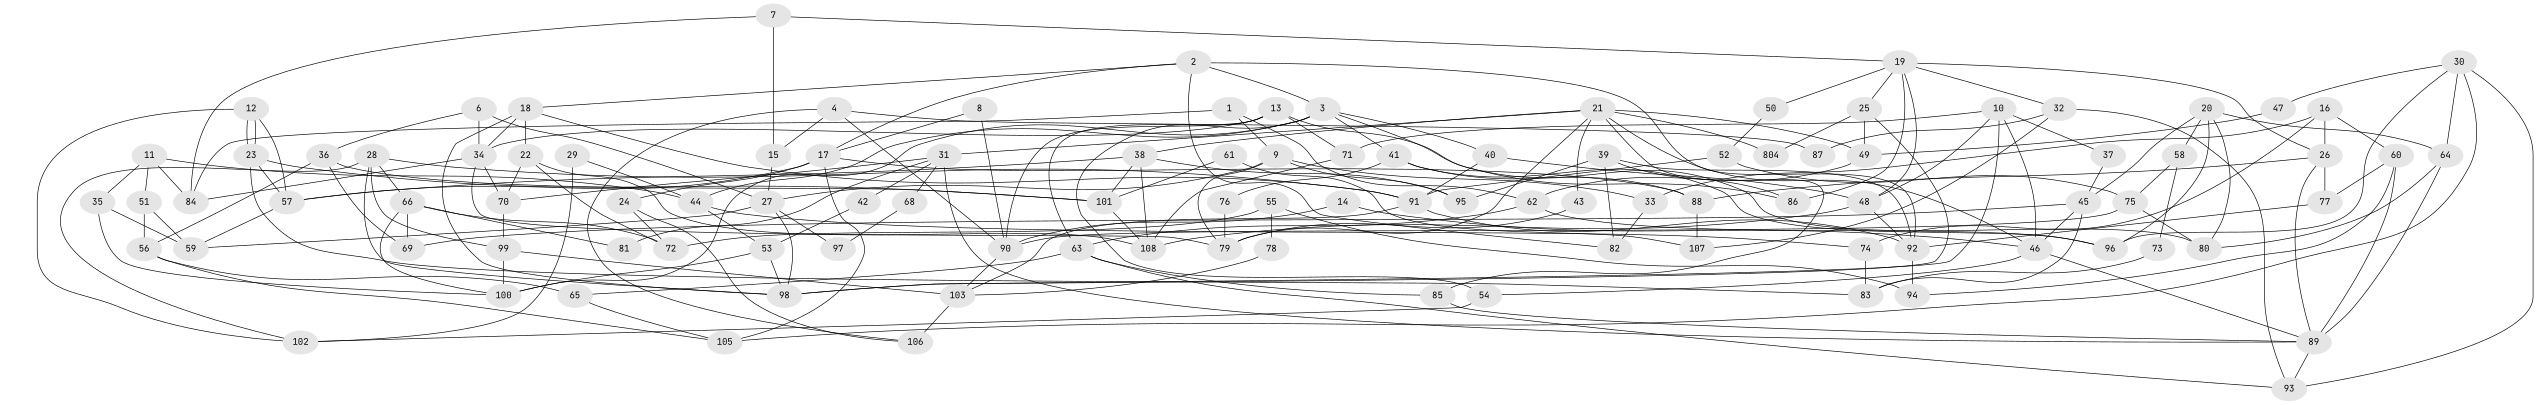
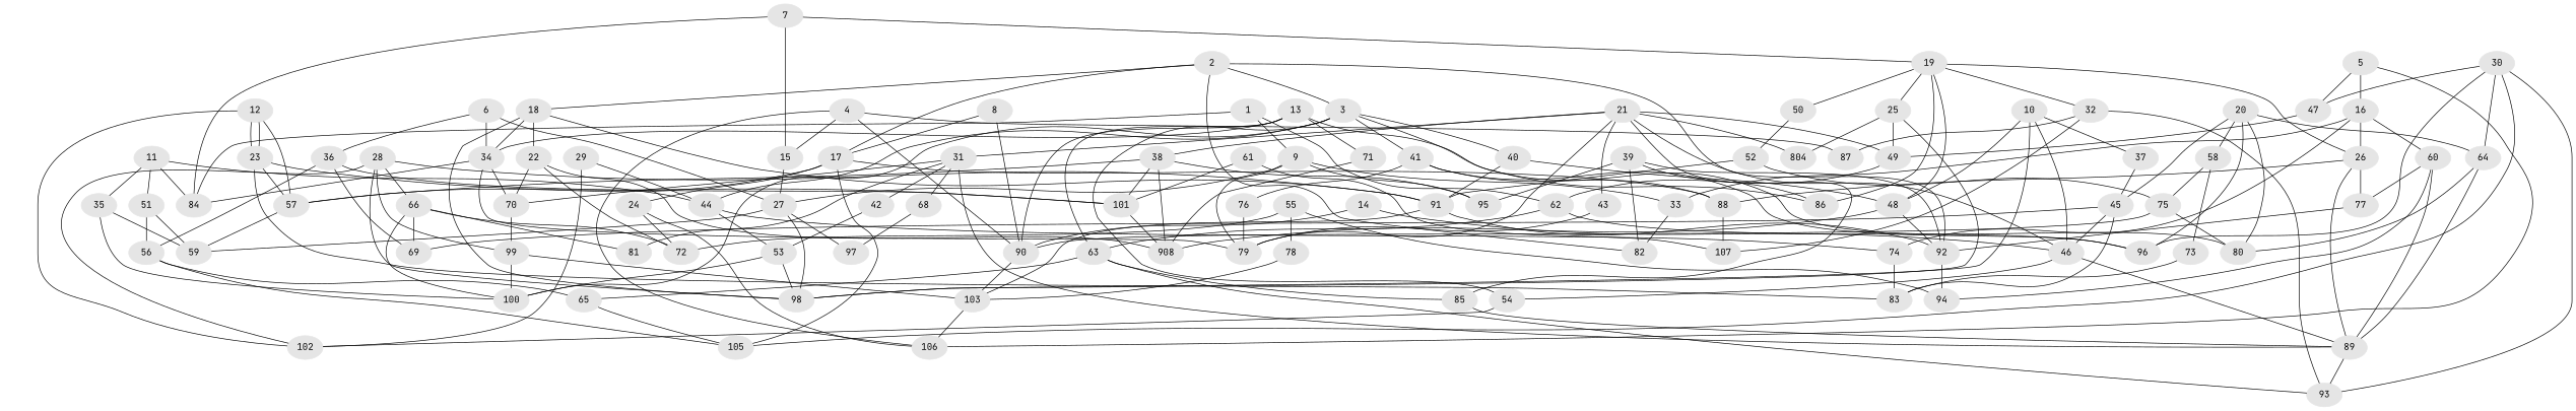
  graph {
    fontname="JetBrains Mono"
    node [color=gray90 fontname="JetBrains Mono" style=filled]
    edge [fontname="JetBrains Mono"]
    1
    9
    62
    84
    27
    33
    79
    95
    63
    96
    2
    3
    17
    18
    82
    92
    40
    41
    44
    54
    80
    100
    57
    24
    88
    105
    34
    98
    22
    91
    94
    48
    76
    74
    53
    102
    4
    15
    87
    90
    106
    103
+   5
    16
    47
    26
    60
    49
    6
    36
    59
    97
    70
    101
    56
    69
    7
    19
    86
    25
    32
    50
    8
    10
    37
    46
    71
    45
    89
-   108
+   108 [label=908]
    11
    35
    51
    12
    23
    83
    13
    85
    93
    65
    14
    77
    72
    107
    n85 [label=804]
    52
    20
    58
    64
    75
    73
    21
    31
    38
    43
    42
    68
    81
    99
    28
    66
    29
    30
    39
    55
    78
    61
    1 -- 9
    1 -- 62
    1 -- 84
    9 -- 27
    9 -- 33
    9 -- 79
    9 -- 95
    62 -- 63
    62 -- 96
    27 -- 98
    27 -- 59
    27 -- 97
    33 -- 82
    63 -- 85
    63 -- 93
    63 -- 65
    2 -- 3
    2 -- 17
    2 -- 18
    2 -- 82
    2 -- 92
    3 -- 40
    3 -- 41
    3 -- 44
    3 -- 54
    3 -- 80
    3 -- 100
    17 -- 57
    17 -- 24
    17 -- 88
    17 -- 105
    18 -- 34
    18 -- 98
    18 -- 22
    18 -- 91
    92 -- 94
    40 -- 91
    40 -- 48
    41 -- 96
    41 -- 88
    41 -- 76
    44 -- 74
    44 -- 53
    54 -- 102
    57 -- 59
    24 -- 106
    24 -- 72
    88 -- 107
    34 -- 84
    34 -- 79
    34 -- 70
    22 -- 70
    22 -- 108
    22 -- 72
    91 -- 92
    91 -- 103
    48 -- 92
    48 -- 108
    76 -- 79
    74 -- 83
    53 -- 100
    53 -- 98
    4 -- 15
    4 -- 87
    4 -- 90
    4 -- 106
    15 -- 27
    90 -- 103
    103 -- 106
+   5 -- 106
+   5 -- 16
+   5 -- 47
    16 -- 33
    16 -- 74
    16 -- 26
    16 -- 60
    47 -- 49
    26 -- 88
    26 -- 89
    26 -- 77
    60 -- 94
    60 -- 89
    60 -- 77
    49 -- 62
    6 -- 27
    6 -- 34
    6 -- 36
    36 -- 101
    36 -- 56
    36 -- 69
    70 -- 99
    101 -- 108
    56 -- 105
    56 -- 65
    7 -- 84
    7 -- 15
    7 -- 19
    19 -- 48
    19 -- 26
    19 -- 86
    19 -- 25
    19 -- 32
    19 -- 50
    25 -- 98
    25 -- 49
    25 -- n85
    32 -- 87
    32 -- 93
    32 -- 107
    50 -- 52
    8 -- 17
    8 -- 90
    10 -- 98
    10 -- 48
    10 -- 37
    10 -- 46
-   10 -- 71
    37 -- 45
    46 -- 54
    46 -- 89
    71 -- 108
    45 -- 69
    45 -- 46
    45 -- 83
    89 -- 93
    11 -- 84
    11 -- 44
    11 -- 35
    11 -- 51
    35 -- 100
    35 -- 59
    51 -- 59
    51 -- 56
    12 -- 57
    12 -- 102
    12 -- 23
    12 -- 23
    23 -- 57
    23 -- 101
    23 -- 83
    13 -- 63
    13 -- 34
    13 -- 90
    13 -- 86
    13 -- 71
    85 -- 89
    65 -- 105
    14 -- 90
    14 -- 46
    77 -- 92
    52 -- 91
    52 -- 75
    20 -- 96
    20 -- 80
    20 -- 45
    20 -- 58
    20 -- 64
    58 -- 75
    58 -- 73
    64 -- 80
    64 -- 89
    75 -- 80
    75 -- 90
    73 -- 83
    21 -- 79
    21 -- 49
    21 -- 46
    21 -- 85
    21 -- n85
    21 -- 31
    21 -- 38
    21 -- 43
    31 -- 70
    31 -- 89
    31 -- 42
    31 -- 68
    31 -- 81
    38 -- 95
    38 -- 57
    38 -- 101
    38 -- 108
    43 -- 79
    42 -- 53
    68 -- 97
    99 -- 100
    99 -- 103
    28 -- 98
    28 -- 91
    28 -- 102
    28 -- 99
    28 -- 66
    66 -- 100
    66 -- 69
    66 -- 72
    66 -- 81
    29 -- 44
    29 -- 102
    30 -- 96
    30 -- 105
    30 -- 47
    30 -- 93
    30 -- 64
    39 -- 95
    39 -- 82
    39 -- 92
    39 -- 86
    55 -- 94
    55 -- 72
    55 -- 78
    78 -- 103
    61 -- 101
    61 -- 107
  }
